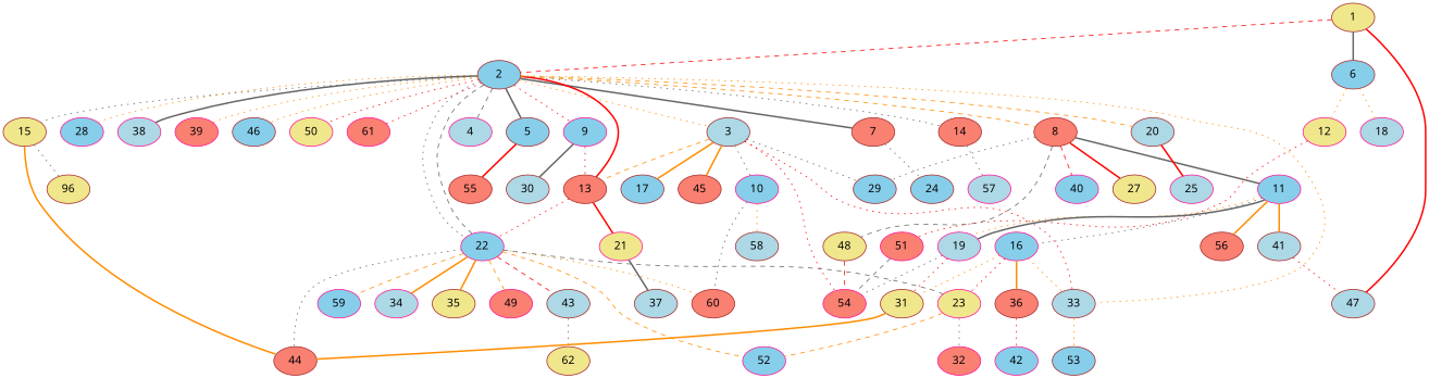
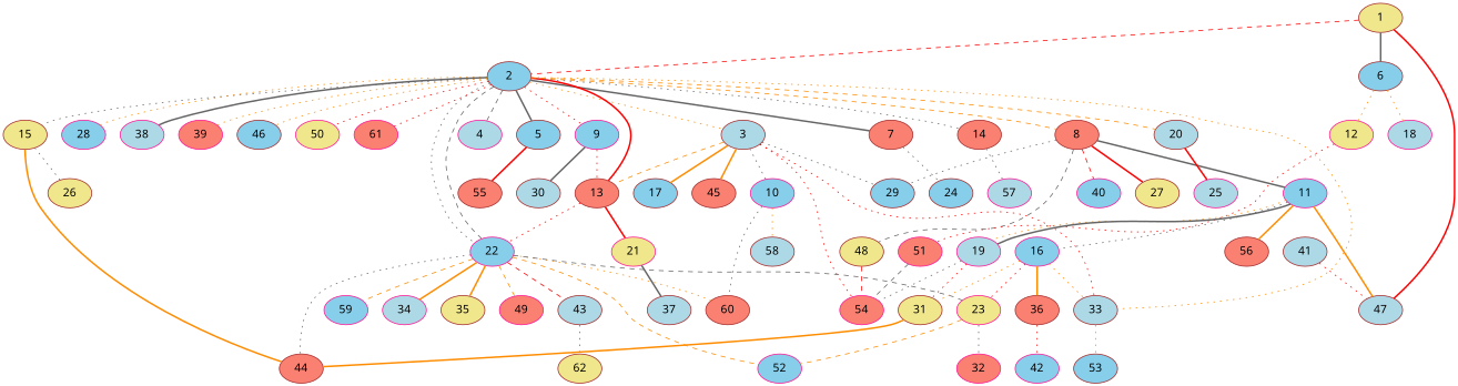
  graph {
    fontname="Noto Sans"
    node [color=brown fillcolor=skyblue fontname="Noto Sans" style=filled]
    edge [color=darkorange fontname="Noto Sans" style=dotted]
    1 [fillcolor=khaki]
    2
    6
    47 [fillcolor=lightblue]
    3 [fillcolor=lightblue]
    4 [color=deeppink fillcolor=lightblue]
    5
    7 [fillcolor=salmon]
    8 [fillcolor=salmon]
    9 [color=deeppink]
    13 [fillcolor=salmon]
    14 [fillcolor=salmon]
    15 [fillcolor=khaki]
    20 [fillcolor=lightblue]
    22 [color=deeppink]
    28 [color=deeppink]
    33 [fillcolor=lightblue]
    38 [color=deeppink fillcolor=lightblue]
    39 [color=deeppink fillcolor=salmon]
    46
    50 [color=deeppink fillcolor=khaki]
    61 [color=deeppink fillcolor=salmon]
    12 [color=deeppink fillcolor=khaki]
    18 [color=deeppink fillcolor=lightblue]
    10 [color=deeppink]
    17
    29
    45 [fillcolor=salmon]
    54 [color=deeppink fillcolor=salmon]
    55 [fillcolor=salmon]
    24
    11 [color=deeppink]
    27 [fillcolor=khaki]
    40 [color=deeppink]
    48 [fillcolor=khaki]
    30 [fillcolor=lightblue]
    21 [color=deeppink fillcolor=khaki]
    57 [color=deeppink fillcolor=lightblue]
-   26 [fillcolor=khaki label=96]
+   26 [fillcolor=khaki]
    44 [fillcolor=salmon]
    25 [color=deeppink fillcolor=lightblue]
    60 [fillcolor=salmon]
    23 [color=deeppink fillcolor=khaki]
    34 [color=deeppink fillcolor=lightblue]
    35 [fillcolor=khaki]
    43 [fillcolor=lightblue]
    49 [color=deeppink fillcolor=salmon]
    52 [color=deeppink]
    59 [color=deeppink]
    53
    58 [fillcolor=lightblue]
    51 [color=deeppink fillcolor=salmon]
    16 [color=deeppink]
    19 [color=deeppink fillcolor=lightblue]
    41 [fillcolor=lightblue]
    56 [fillcolor=salmon]
    31 [fillcolor=khaki]
    36 [fillcolor=salmon]
    37 [fillcolor=lightblue]
    32 [color=deeppink fillcolor=salmon]
    42 [color=deeppink]
    62 [fillcolor=khaki]
    1 -- 2 [color=red style=dashed]
    1 -- 6 [color=gray40 style=bold]
    1 -- 47 [color=red style=bold]
    2 -- 3
    2 -- 4 [color=gray40 style=dashed]
    2 -- 5 [color=gray40 style=bold]
    2 -- 7 [color=gray40 style=bold]
    2 -- 8 [style=dashed]
    2 -- 9 [color=red]
    2 -- 13 [color=red style=bold]
    2 -- 14 [color=gray40]
    2 -- 15 [color=gray40]
    2 -- 20 [style=dashed]
    2 -- 22 [color=gray40]
    2 -- 22 [color=gray40 style=dashed]
    2 -- 28
    2 -- 33
    2 -- 38 [color=gray40 style=bold]
    2 -- 39
    2 -- 46
    2 -- 50 [color=red]
    2 -- 61 [color=red]
    6 -- 12
    6 -- 18
    3 -- 13 [style=dashed]
    3 -- 33 [color=red]
    3 -- 10 [color=gray40]
    3 -- 17 [style=bold]
    3 -- 29 [color=gray40]
    3 -- 45 [style=bold]
    3 -- 54 [color=red]
    5 -- 55 [color=red style=bold]
    7 -- 24 [color=gray40]
    8 -- 29 [color=gray40]
    8 -- 11 [color=gray40 style=bold]
    8 -- 27 [color=red style=bold]
    8 -- 40 [color=red style=dashed]
    8 -- 48 [color=gray40 style=dashed]
    9 -- 13 [color=red]
    9 -- 30 [color=gray40 style=bold]
    13 -- 22 [color=red]
    13 -- 21 [color=red style=bold]
    14 -- 57 [color=gray40]
    15 -- 26 [color=gray40]
    15 -- 44 [style=bold]
    20 -- 25 [color=red style=bold]
    22 -- 44 [color=gray40]
    22 -- 60
    22 -- 23 [color=gray40 style=dashed]
    22 -- 34 [style=bold]
    22 -- 35 [style=bold]
    22 -- 43 [color=red style=dashed]
    22 -- 49 [style=dashed]
    22 -- 52 [style=dashed]
    22 -- 59 [style=dashed]
    33 -- 53
    12 -- 51 [color=red]
    10 -- 60 [color=gray40]
    10 -- 58
    11 -- 16 [color=gray40]
    11 -- 19
    11 -- 19 [color=gray40 style=bold]
-   11 -- 41 [style=bold]
+   11 -- 47 [style=bold]
    11 -- 56 [style=bold]
    48 -- 54 [color=red style=dashed]
    21 -- 37 [color=gray40 style=bold]
    23 -- 52 [style=dashed]
    23 -- 32 [color=gray40]
    43 -- 62 [color=gray40]
    51 -- 54 [color=gray40 style=dashed]
    16 -- 33
    16 -- 23 [color=red]
    16 -- 31
    16 -- 36 [style=bold]
    19 -- 54 [color=gray40]
    19 -- 31 [color=red]
    41 -- 47 [color=red]
    31 -- 44 [style=bold]
    36 -- 42 [color=red]
  }
